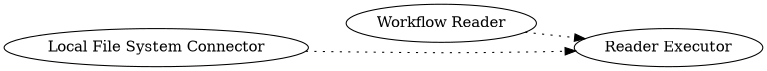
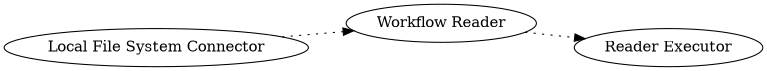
  digraph {
    rankdir=LR
    edge [style=dotted]
    n1 [label="Workflow Reader"]
    n2 [label="Reader Executor"]
    n3 [label="Local File System Connector"]
    n1 -> n2
-   n3 -> n2
+   n3 -> n1
  }
